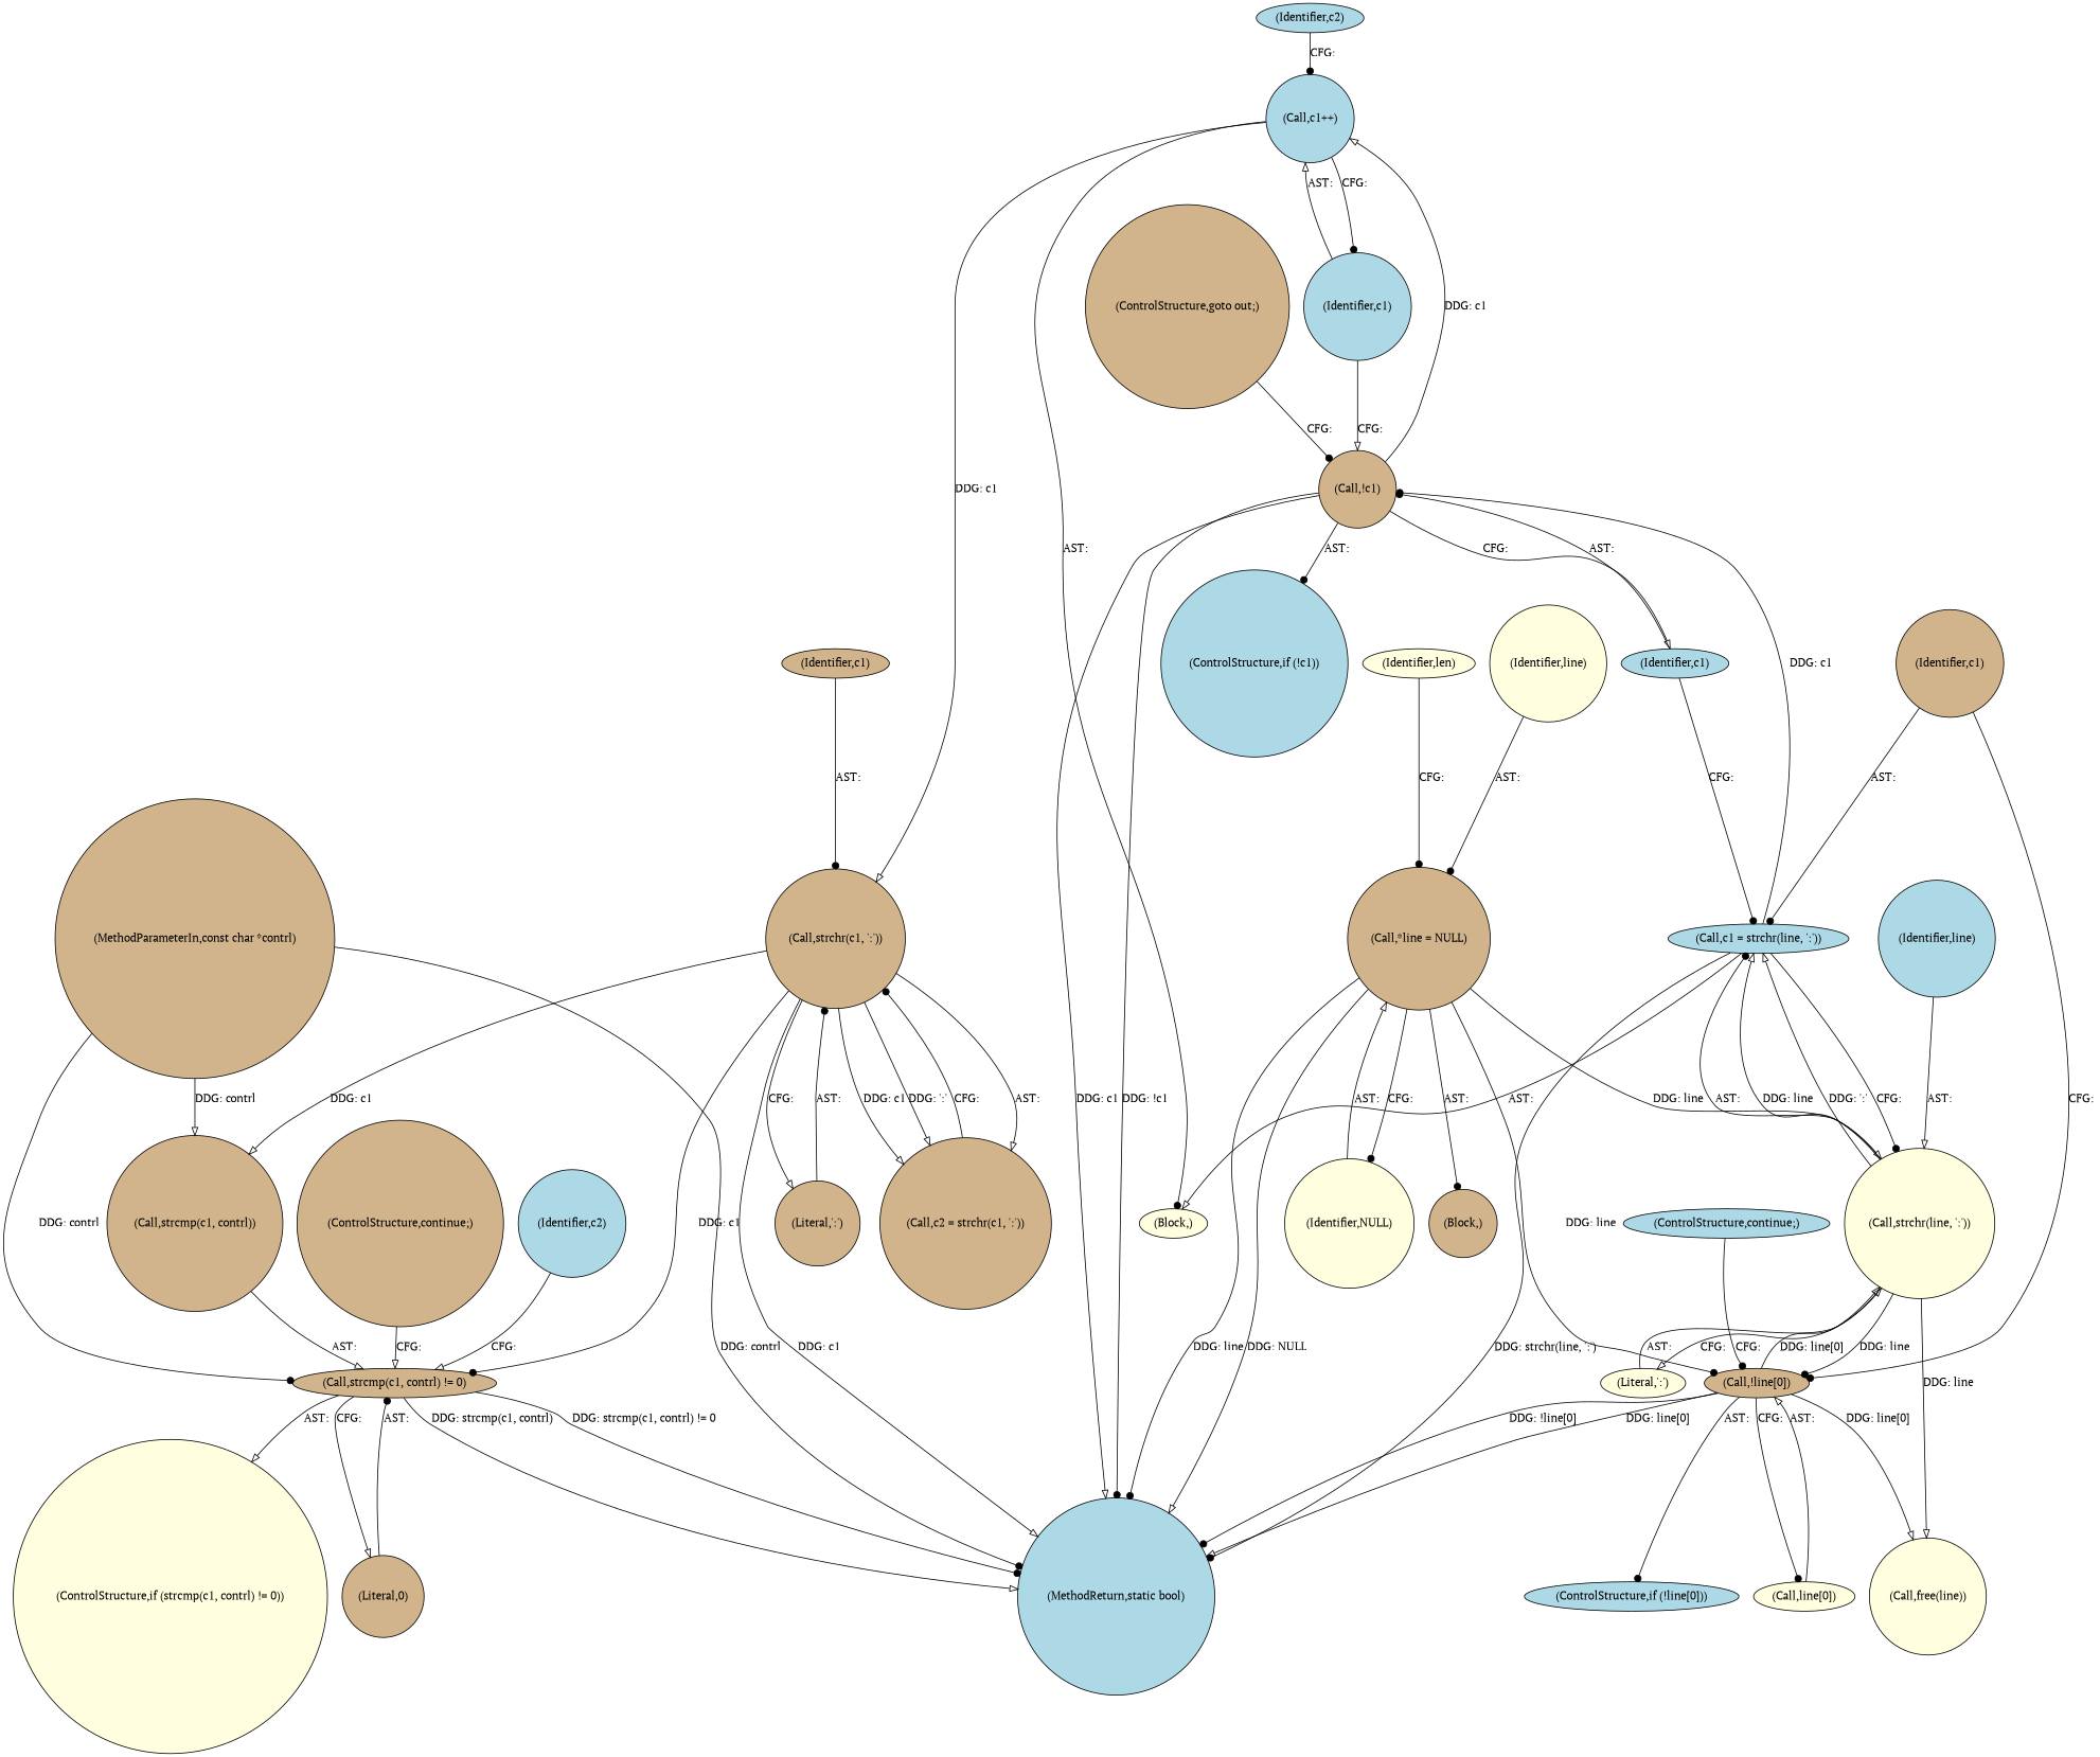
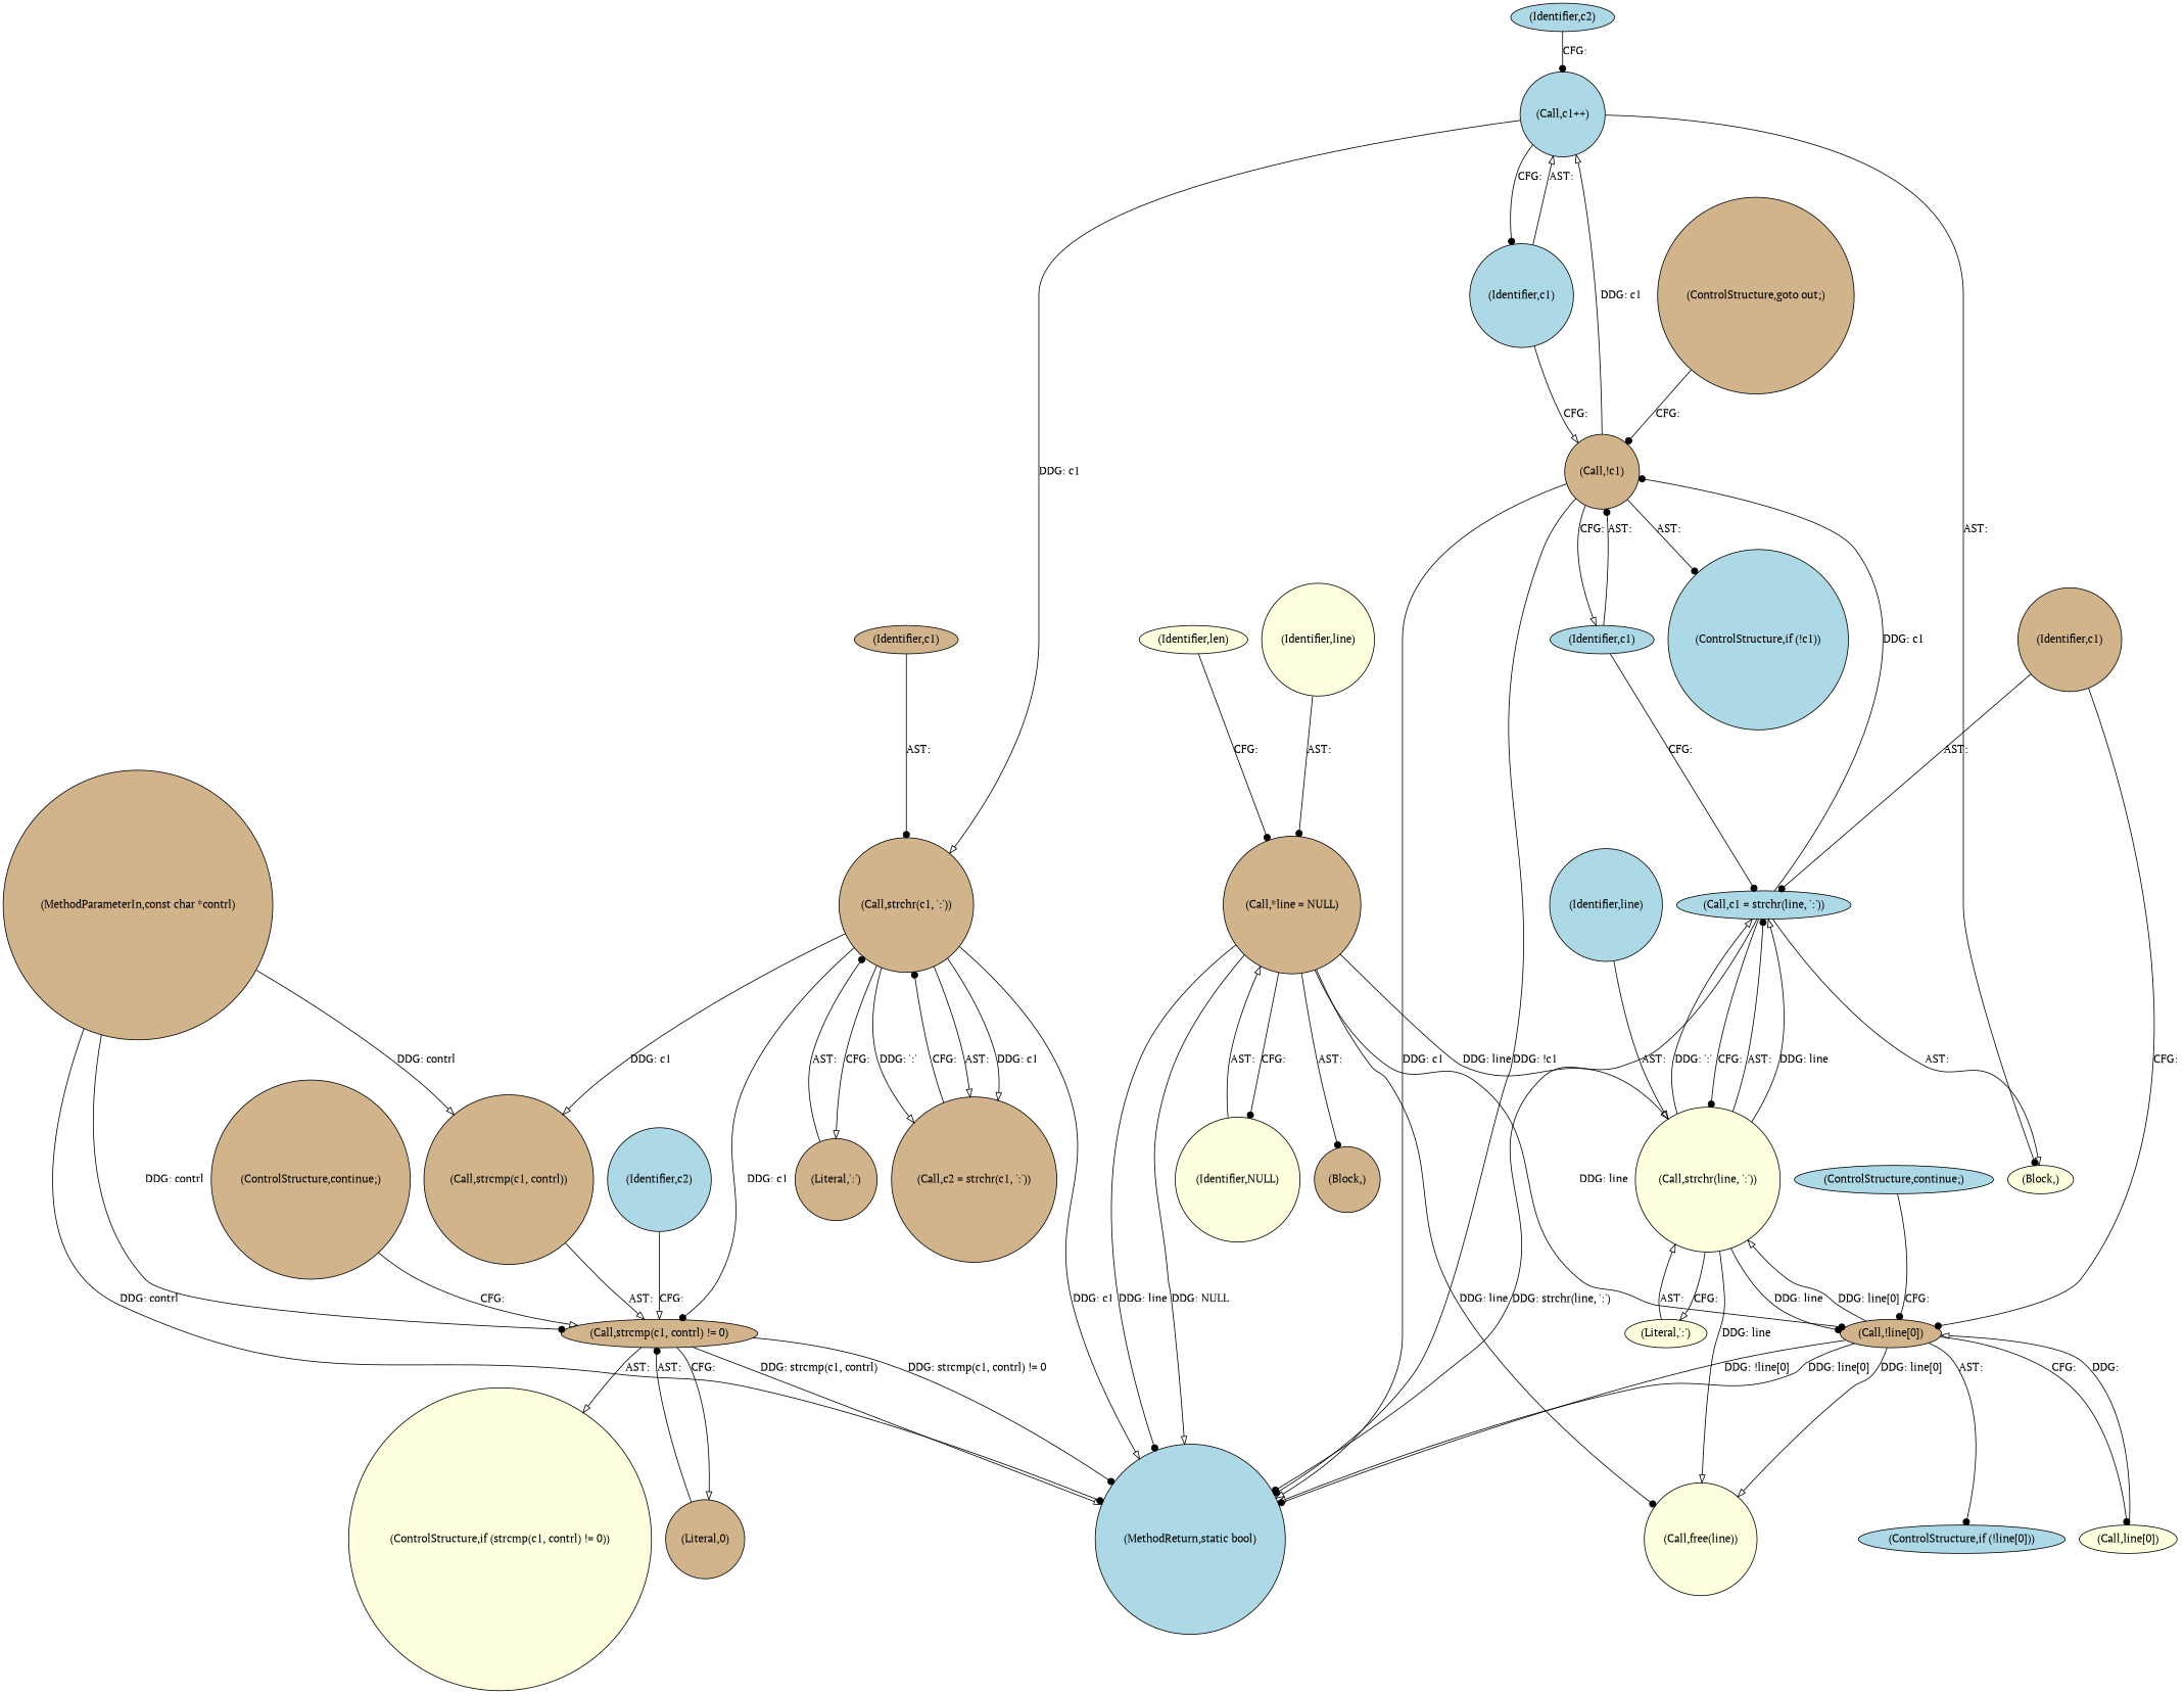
  digraph {
    fontname="PT Serif"
    node [fillcolor=tan fontname="PT Serif" shape=circle style=filled]
    edge [arrowhead=dot fontname="PT Serif"]
    n1 [label="(Call,strcmp(c1, contrl) != 0)" shape=ellipse]
    n2 [fillcolor=lightblue label="(MethodReturn,static bool)"]
    n3 [fillcolor=lightyellow label="(ControlStructure,if (strcmp(c1, contrl) != 0))"]
    n4 [label="(Literal,0)"]
    n5 [label="(Call,strchr(c1, ':'))"]
    n6 [label="(Call,c2 = strchr(c1, ':'))"]
    n7 [label="(Call,strcmp(c1, contrl))"]
    n8 [label="(Literal,':')"]
    n9 [fillcolor=lightblue label="(Call,c1++)"]
    n10 [fillcolor=lightblue label="(Identifier,c1)"]
    n11 [fillcolor=lightyellow label="(Block,)" shape=ellipse]
    n12 [label="(Call,!c1)"]
    n13 [fillcolor=lightblue label="(Identifier,c1)" shape=ellipse]
    n14 [fillcolor=lightblue label="(ControlStructure,if (!c1))"]
    n15 [fillcolor=lightblue label="(Call,c1 = strchr(line, ':'))" shape=ellipse]
    n16 [fillcolor=lightyellow label="(Call,strchr(line, ':'))"]
    n17 [label="(Call,!line[0])" shape=ellipse]
    n18 [fillcolor=lightyellow label="(Call,free(line))"]
    n19 [fillcolor=lightyellow label="(Literal,':')" shape=ellipse]
    n20 [fillcolor=lightyellow label="(Call,line[0])" shape=ellipse]
    n21 [fillcolor=lightblue label="(ControlStructure,if (!line[0]))" shape=ellipse]
    n22 [label="(Call,*line = NULL)"]
    n23 [fillcolor=lightyellow label="(Identifier,NULL)"]
    n24 [label="(Block,)"]
    n25 [label="(MethodParameterIn,const char *contrl)"]
    n26 [fillcolor=lightblue label="(Identifier,c2)" shape=ellipse]
    n27 [label="(Identifier,c1)"]
    n28 [fillcolor=lightblue label="(ControlStructure,continue;)" shape=ellipse]
    n29 [fillcolor=lightyellow label="(Identifier,line)"]
    n30 [label="(ControlStructure,continue;)"]
    n31 [fillcolor=lightblue label="(Identifier,c2)"]
    n32 [label="(ControlStructure,goto out;)"]
    n33 [label="(Identifier,c1)" shape=ellipse]
    n34 [fillcolor=lightblue label="(Identifier,line)"]
    n35 [fillcolor=lightyellow label="(Identifier,len)" shape=ellipse]
    n1 -> n2 [arrowhead=onormal label="DDG: strcmp(c1, contrl)"]
    n1 -> n2 [label="DDG: strcmp(c1, contrl) != 0"]
    n1 -> n3 [arrowhead=onormal label="AST: "]
    n1 -> n4 [arrowhead=onormal label="CFG: "]
    n4 -> n1 [label="AST: "]
    n5 -> n1 [label="DDG: c1"]
    n5 -> n2 [arrowhead=onormal label="DDG: c1"]
    n5 -> n6 [arrowhead=onormal label="AST: "]
    n5 -> n6 [arrowhead=onormal label="DDG: c1"]
    n5 -> n6 [arrowhead=onormal label="DDG: ':'"]
    n5 -> n7 [arrowhead=onormal label="DDG: c1"]
    n5 -> n8 [arrowhead=onormal label="CFG: "]
    n6 -> n5 [label="CFG: "]
    n7 -> n1 [arrowhead=onormal label="AST: "]
    n8 -> n5 [label="AST: "]
    n9 -> n5 [arrowhead=onormal label="DDG: c1"]
    n9 -> n10 [label="CFG: "]
    n9 -> n11 [label="AST: "]
    n10 -> n9 [arrowhead=onormal label="AST: "]
    n10 -> n12 [arrowhead=onormal label="CFG: "]
    n12 -> n2 [label="DDG: !c1"]
    n12 -> n2 [arrowhead=onormal label="DDG: c1"]
    n12 -> n9 [arrowhead=onormal label="DDG: c1"]
    n12 -> n13 [arrowhead=onormal label="CFG: "]
    n12 -> n14 [label="AST: "]
    n13 -> n12 [label="AST: "]
    n13 -> n15 [label="CFG: "]
    n15 -> n2 [label="DDG: strchr(line, ':')"]
    n15 -> n11 [arrowhead=onormal label="AST: "]
    n15 -> n12 [label="DDG: c1"]
    n15 -> n16 [label="CFG: "]
    n16 -> n15 [label="AST: "]
    n16 -> n15 [arrowhead=onormal label="DDG: line"]
    n16 -> n15 [arrowhead=onormal label="DDG: ':'"]
    n16 -> n17 [label="DDG: line"]
    n16 -> n18 [arrowhead=onormal label="DDG: line"]
    n16 -> n19 [arrowhead=onormal label="CFG: "]
    n17 -> n2 [arrowhead=onormal label="DDG: line[0]"]
    n17 -> n2 [label="DDG: !line[0]"]
    n17 -> n16 [arrowhead=onormal label="DDG: line[0]"]
    n17 -> n18 [arrowhead=onormal label="DDG: line[0]"]
    n17 -> n20 [label="CFG: "]
    n17 -> n21 [label="AST: "]
    n19 -> n16 [arrowhead=onormal label="AST: "]
-   n20 -> n17 [arrowhead=onormal label="AST: "]
+   n20 -> n17 [arrowhead=onormal label="DDG: "]
    n22 -> n2 [label="DDG: line"]
    n22 -> n2 [arrowhead=onormal label="DDG: NULL"]
    n22 -> n16 [arrowhead=onormal label="DDG: line"]
    n22 -> n17 [label="DDG: line"]
+   n22 -> n18 [label="DDG: line"]
    n22 -> n23 [label="CFG: "]
    n22 -> n24 [label="AST: "]
    n23 -> n22 [arrowhead=onormal label="AST: "]
    n25 -> n1 [label="DDG: contrl"]
    n25 -> n2 [label="DDG: contrl"]
    n25 -> n7 [arrowhead=onormal label="DDG: contrl"]
    n26 -> n9 [label="CFG: "]
    n27 -> n15 [label="AST: "]
    n27 -> n17 [label="CFG: "]
    n28 -> n17 [label="CFG: "]
    n29 -> n22 [label="AST: "]
    n30 -> n1 [arrowhead=onormal label="CFG: "]
    n31 -> n1 [arrowhead=onormal label="CFG: "]
    n32 -> n12 [label="CFG: "]
    n33 -> n5 [label="AST: "]
    n34 -> n16 [arrowhead=onormal label="AST: "]
    n35 -> n22 [label="CFG: "]
  }
